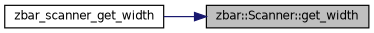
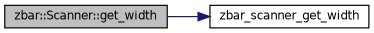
  digraph {
    rankdir=LR
    node [color=black fontname=Helvetica fontsize=10 shape=record style=filled]
    n1 [fillcolor=grey75 fontcolor=black height=0.2 label="zbar::Scanner::get_width" width=0.4]
    n2 [fillcolor=white height=0.2 label=zbar_scanner_get_width width=0.4]
-   n2 -> n1 [color=midnightblue fontname=Helvetica fontsize=10 labelfontname=Helvetica labelfontsize=10 style=solid]
+   n1 -> n2 [color=midnightblue fontname=Helvetica fontsize=10 labelfontname=Helvetica labelfontsize=10 style=solid]
  }
